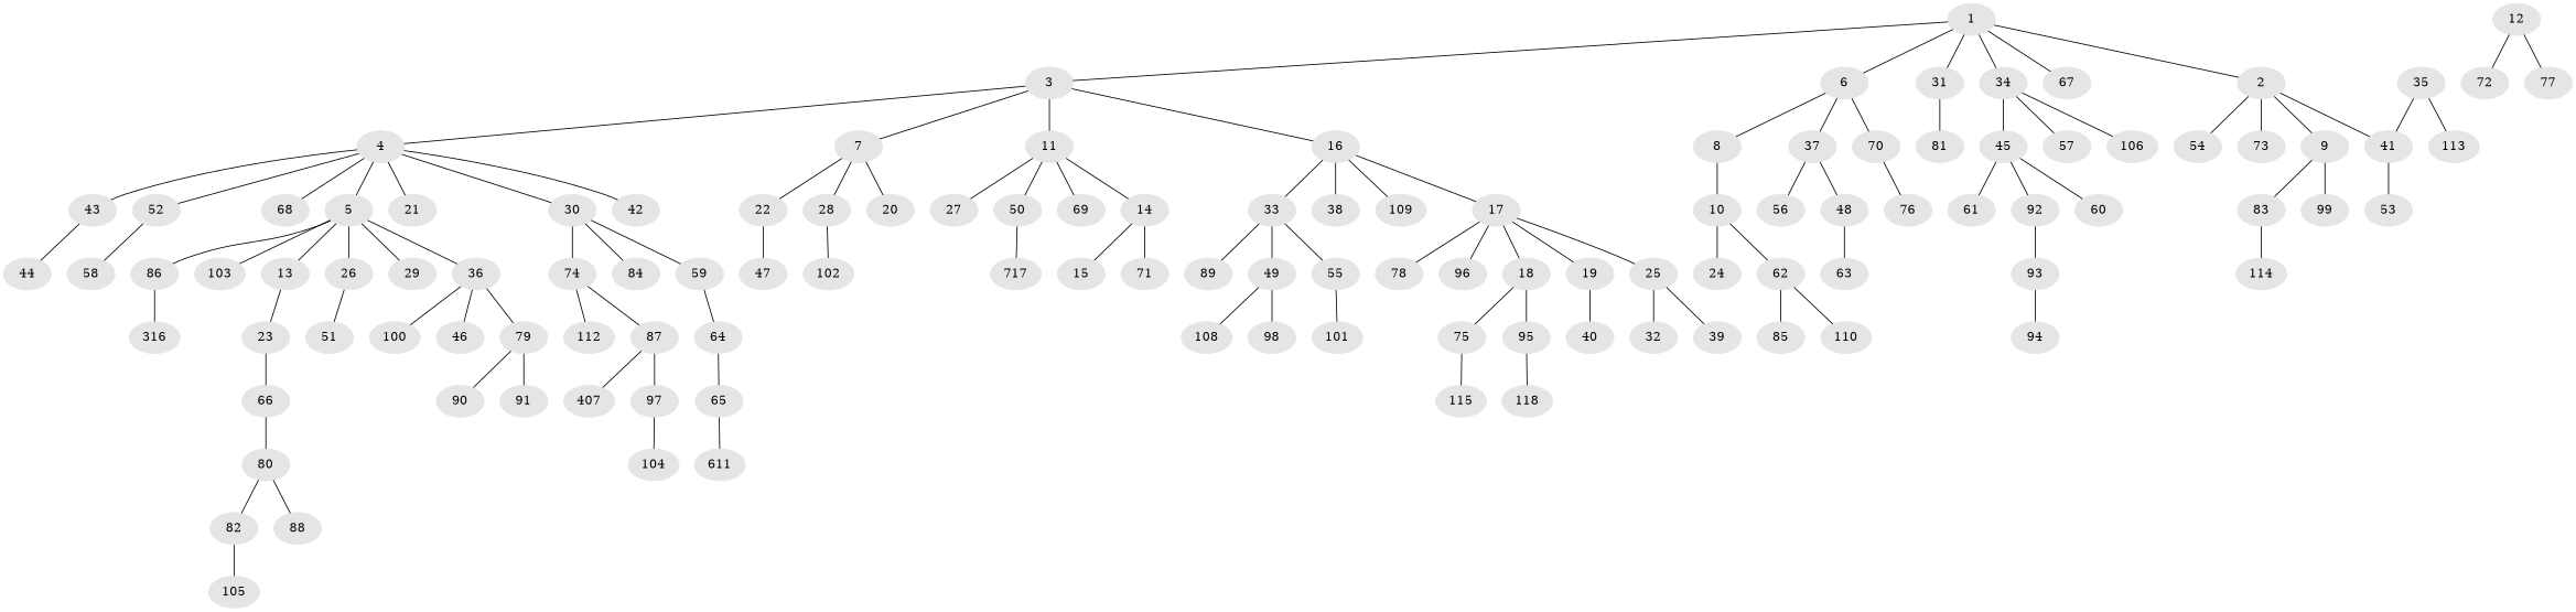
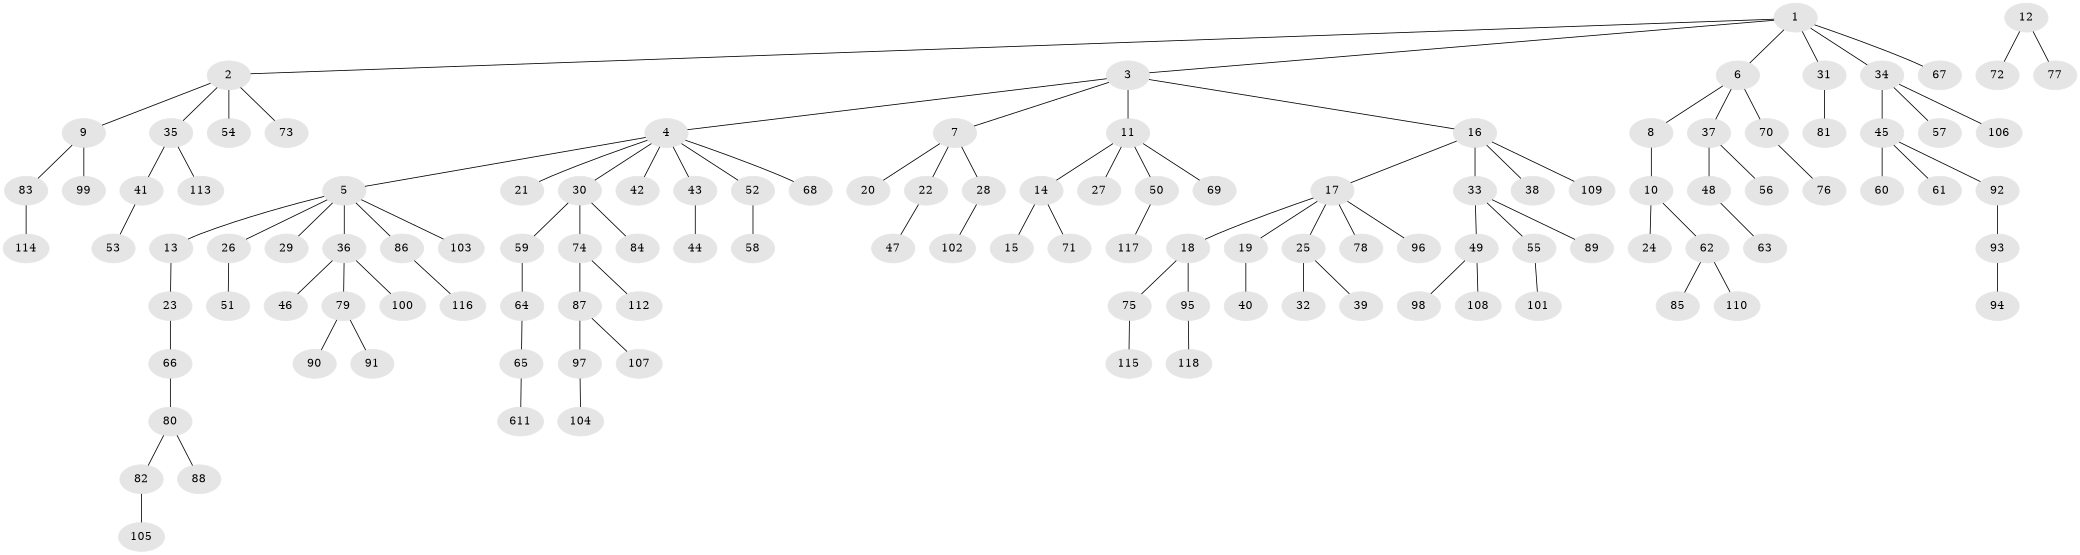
  graph {
    node [color=gray90 style=filled]
    1
    2
    3
    6
    31
    34
    67
    9
    35
    54
    73
    4
    7
    11
    16
    8
    37
    70
    81
    45
    57
    106
    83
    99
    41
    113
    5
    21
    30
    42
    43
    52
    68
    20
    22
    28
    14
    27
    50
    69
    17
    33
    38
    109
    13
    26
    29
    36
    86
    103
    59
    74
    84
    44
    58
    12
    72
    77
    23
    51
    46
    79
    100
-   116 [label=316]
+   116
    10
    48
    56
    76
    47
    102
    24
    62
    114
    85
    110
    15
    71
-   117 [label=717]
+   117
    66
    18
    19
    25
    78
    96
    49
    55
    89
    75
    95
    40
    32
    39
    115
    118
    80
    64
    87
    112
    98
    108
    101
    60
    61
    92
    53
    90
    91
    63
    93
    65
    n111 [label=611]
    82
    88
    97
-   107 [label=407]
+   107
    105
    104
    94
    1 -- 2
    1 -- 3
    1 -- 6
    1 -- 31
    1 -- 34
    1 -- 67
    2 -- 9
-   2 -- 41
+   2 -- 35
    2 -- 54
    2 -- 73
    3 -- 4
    3 -- 7
    3 -- 11
    3 -- 16
    6 -- 8
    6 -- 37
    6 -- 70
    31 -- 81
    34 -- 45
    34 -- 57
    34 -- 106
    9 -- 83
    9 -- 99
    35 -- 41
    35 -- 113
    4 -- 5
    4 -- 21
    4 -- 30
    4 -- 42
    4 -- 43
    4 -- 52
    4 -- 68
    7 -- 20
    7 -- 22
    7 -- 28
    11 -- 14
    11 -- 27
    11 -- 50
    11 -- 69
    16 -- 17
    16 -- 33
    16 -- 38
    16 -- 109
    8 -- 10
    37 -- 48
    37 -- 56
    70 -- 76
    45 -- 60
    45 -- 61
    45 -- 92
    83 -- 114
    41 -- 53
    5 -- 13
    5 -- 26
    5 -- 29
    5 -- 36
    5 -- 86
    5 -- 103
    30 -- 59
    30 -- 74
    30 -- 84
    43 -- 44
    52 -- 58
    22 -- 47
    28 -- 102
    14 -- 15
    14 -- 71
    50 -- 117
    17 -- 18
    17 -- 19
    17 -- 25
    17 -- 78
    17 -- 96
    33 -- 49
    33 -- 55
    33 -- 89
    13 -- 23
    26 -- 51
    36 -- 46
    36 -- 79
    36 -- 100
    86 -- 116
    59 -- 64
    74 -- 87
    74 -- 112
    12 -- 72
    12 -- 77
    23 -- 66
    79 -- 90
    79 -- 91
    10 -- 24
    10 -- 62
    48 -- 63
    62 -- 85
    62 -- 110
    66 -- 80
    18 -- 75
    18 -- 95
    19 -- 40
    25 -- 32
    25 -- 39
    49 -- 98
    49 -- 108
    55 -- 101
    75 -- 115
    95 -- 118
    80 -- 82
    80 -- 88
    64 -- 65
    87 -- 97
    87 -- 107
    92 -- 93
    93 -- 94
    65 -- n111
    82 -- 105
    97 -- 104
  }
